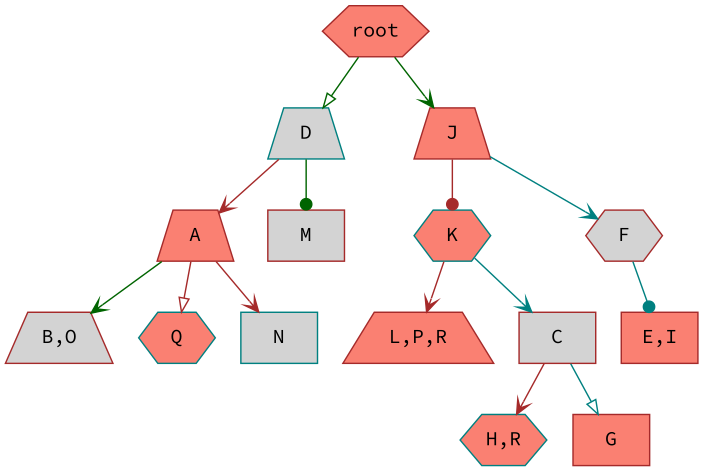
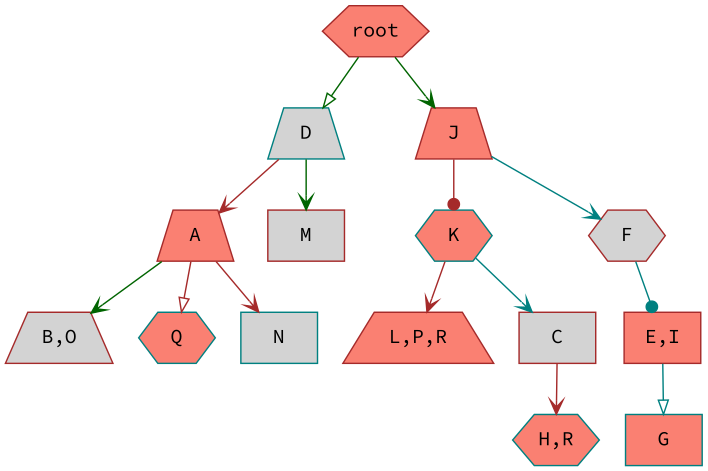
  strict digraph {
    fontname="Source Code Pro"
    node [color=brown fillcolor=salmon fontname="Source Code Pro" shape=hexagon style=filled]
    edge [arrowhead=vee color=brown fontname="Source Code Pro"]
    n1 [label=root]
    n2 [color=teal fillcolor=lightgrey label=D shape=trapezium]
    n3 [label=J shape=trapezium]
    n4 [label=A shape=trapezium]
    n5 [fillcolor=lightgrey label=M shape=box]
    n6 [color=teal label=K]
    n7 [fillcolor=lightgrey label=F]
    n8 [fillcolor=lightgrey label="B,O" shape=trapezium]
    n9 [color=teal label=Q]
    n10 [color=teal fillcolor=lightgrey label=N shape=box]
    n11 [label="L,P,R" shape=trapezium]
    n12 [fillcolor=lightgrey label=C shape=box]
    n13 [label="E,I" shape=box]
    n14 [color=teal label="H,R"]
-   n15 [label=G shape=box]
+   n15 [color=teal label=G shape=box]
    n1 -> n2 [arrowhead=onormal color=darkgreen]
    n1 -> n3 [color=darkgreen]
    n2 -> n4
-   n2 -> n5 [arrowhead=dot color=darkgreen]
+   n2 -> n5 [color=darkgreen]
    n3 -> n6 [arrowhead=dot]
    n3 -> n7 [color=teal]
    n4 -> n8 [color=darkgreen]
    n4 -> n9 [arrowhead=onormal]
    n4 -> n10
    n6 -> n11
    n6 -> n12 [color=teal]
    n7 -> n13 [arrowhead=dot color=teal]
    n12 -> n14
-   n12 -> n15 [arrowhead=onormal color=teal]
+   n13 -> n15 [arrowhead=onormal color=teal]
  }
